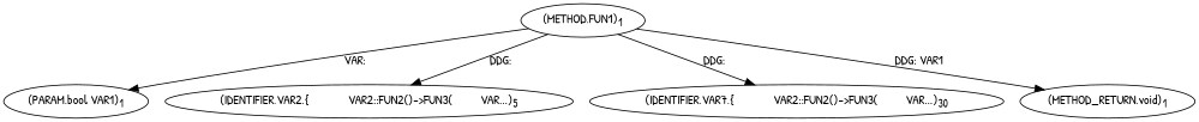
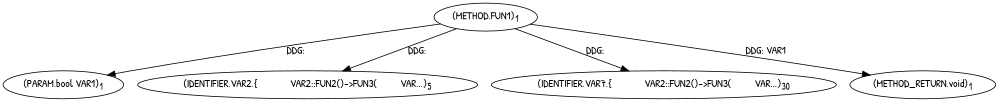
  digraph {
    fontname="Patrick Hand"
    node [fontname="Patrick Hand"]
    edge [fontname="Patrick Hand"]
    n1 [label=<(METHOD,FUN1)<SUB>1</SUB>>]
    n2 [label=<(PARAM,bool VAR1)<SUB>1</SUB>>]
    n3 [label=<(IDENTIFIER,VAR2,{              VAR2::FUN2()-&gt;FUN3(          VAR...)<SUB>5</SUB>>]
    n4 [label=<(IDENTIFIER,VAR7,{              VAR2::FUN2()-&gt;FUN3(          VAR...)<SUB>30</SUB>>]
    n5 [label=<(METHOD_RETURN,void)<SUB>1</SUB>>]
-   n1 -> n2 [label="VAR: "]
+   n1 -> n2 [label="DDG: "]
    n1 -> n3 [label="DDG: "]
    n1 -> n4 [label="DDG: "]
    n1 -> n5 [label="DDG: VAR1"]
  }
